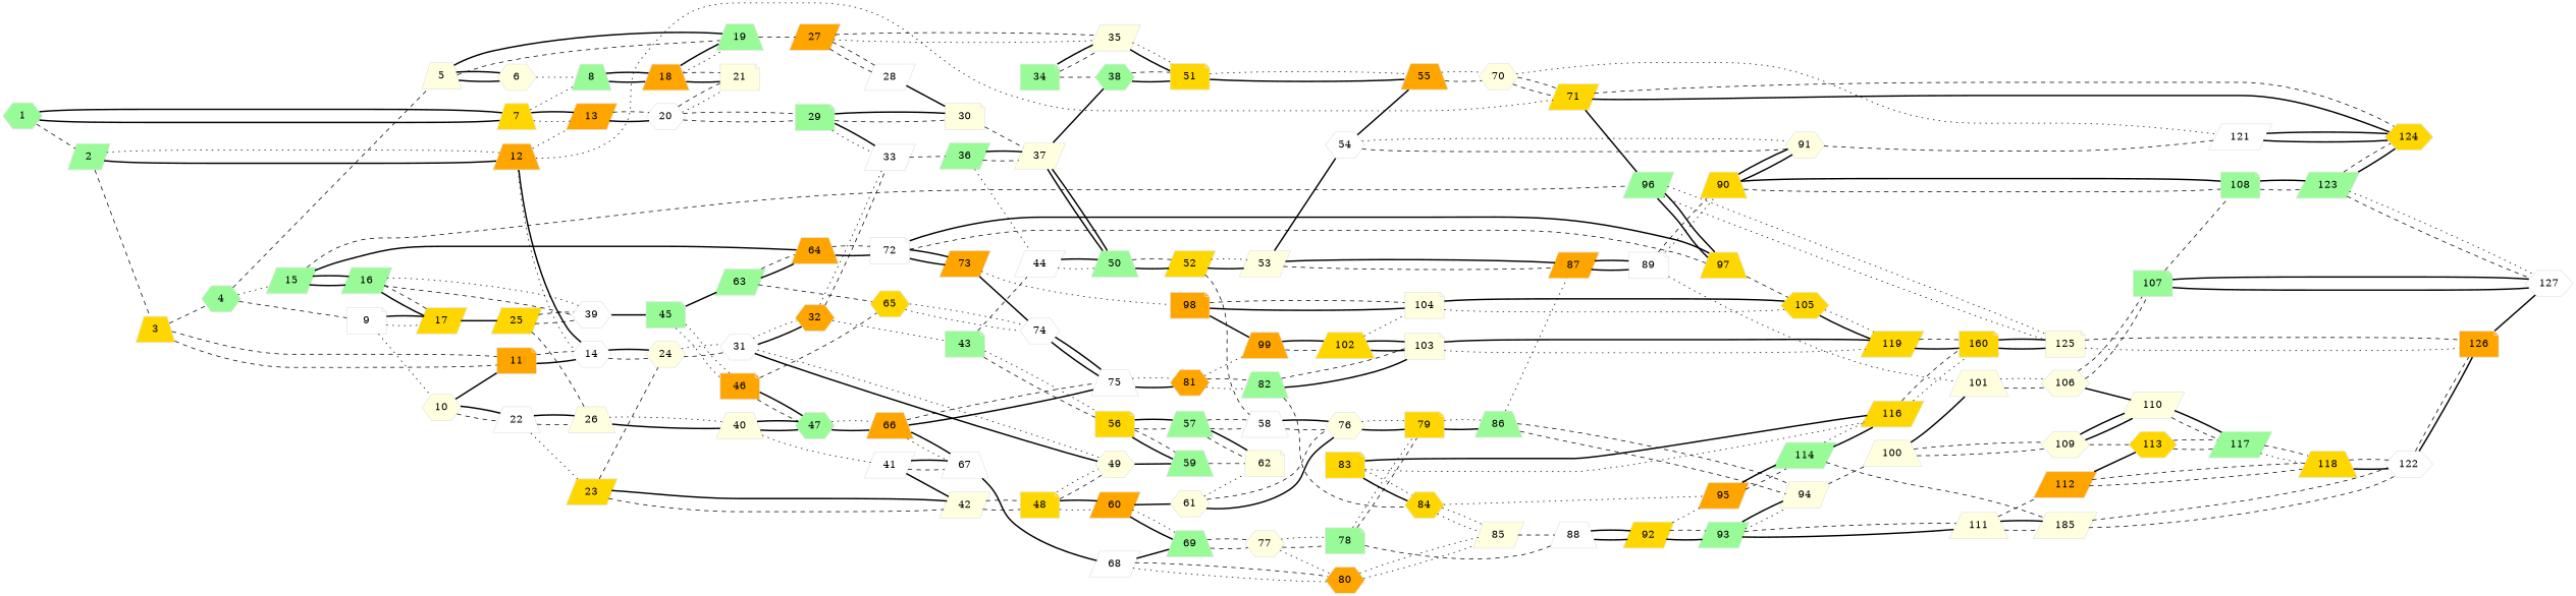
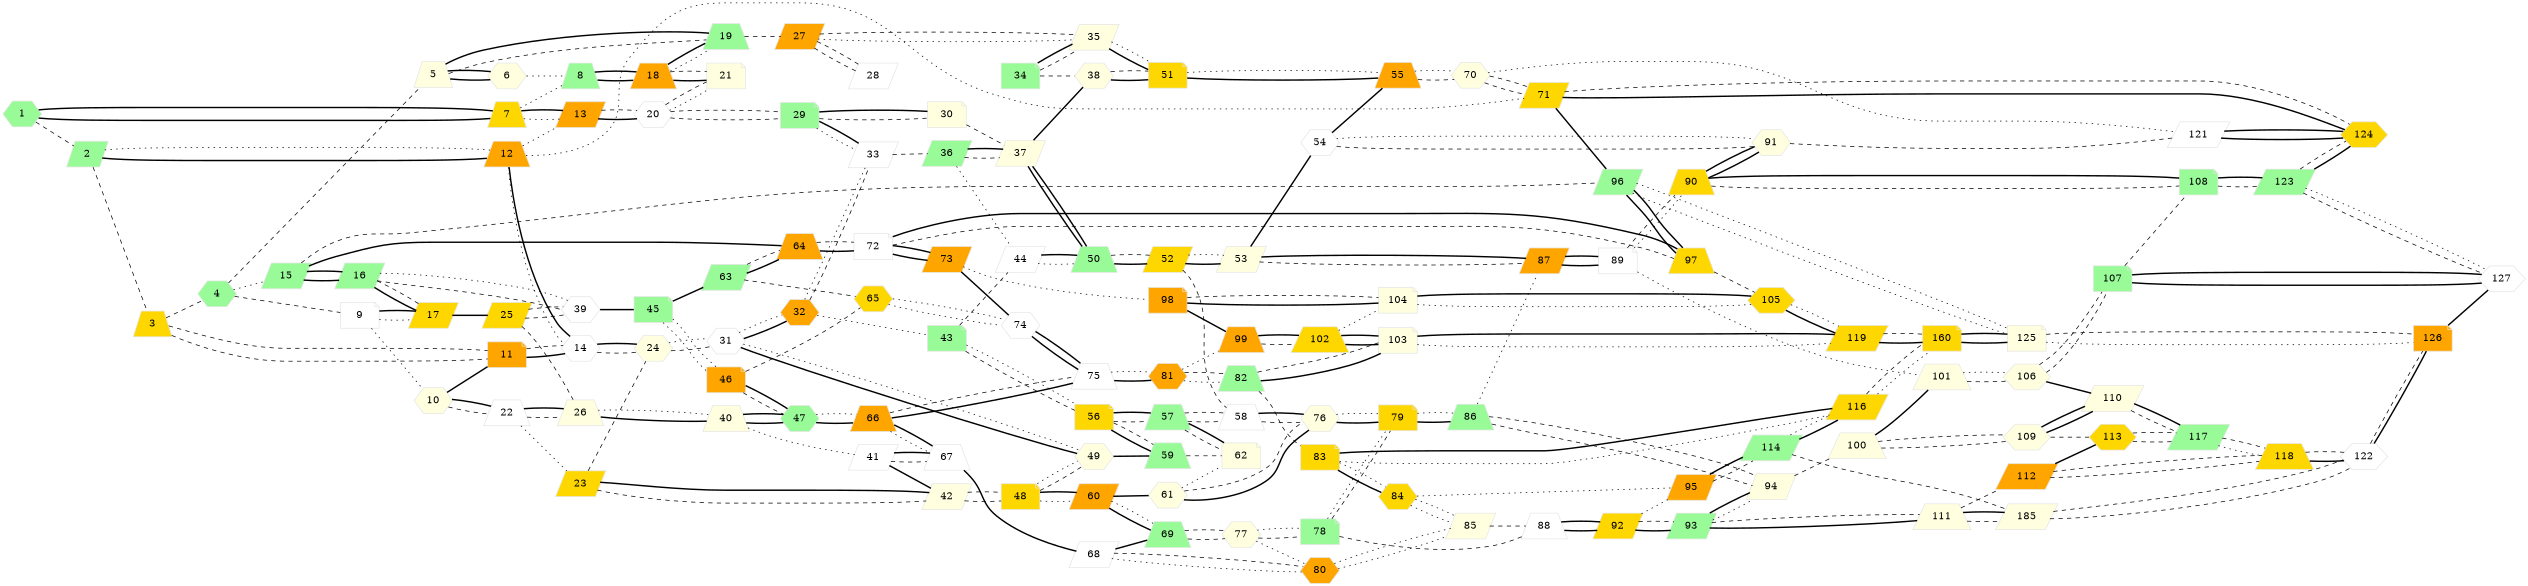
  graph {
    rankdir=LR
    node [color=gray90 fillcolor=lightyellow shape=parallelogram style=filled]
    edge [style=bold]
    1 [fillcolor=palegreen shape=hexagon]
    2 [fillcolor=palegreen]
    7 [fillcolor=gold shape=trapezium]
    3 [fillcolor=gold shape=trapezium]
    12 [fillcolor=orange shape=trapezium]
    8 [fillcolor=palegreen shape=trapezium]
    13 [fillcolor=orange]
    4 [fillcolor=palegreen shape=hexagon]
    11 [fillcolor=orange shape=note]
    71 [fillcolor=gold]
    14 [fillcolor=white shape=hexagon]
    5 [shape=trapezium]
    9 [fillcolor=white shape=note]
    15 [fillcolor=palegreen]
    6 [shape=hexagon]
    19 [fillcolor=palegreen shape=trapezium]
    10 [shape=hexagon]
    17 [fillcolor=gold]
    16 [fillcolor=palegreen]
    64 [fillcolor=orange shape=trapezium]
    96 [fillcolor=palegreen]
    27 [fillcolor=orange]
    124 [fillcolor=gold shape=hexagon]
    18 [fillcolor=orange shape=trapezium]
    20 [fillcolor=white shape=hexagon]
    21 [shape=note]
    22 [fillcolor=white shape=trapezium]
    25 [fillcolor=gold]
    23 [fillcolor=gold]
    26 [shape=trapezium]
    24 [shape=hexagon]
    29 [fillcolor=palegreen shape=note]
    31 [fillcolor=white shape=hexagon]
    39 [fillcolor=white shape=hexagon]
    72 [fillcolor=white shape=note]
    97 [fillcolor=gold shape=trapezium]
    125 [shape=note]
    45 [fillcolor=palegreen shape=note]
    28 [fillcolor=white]
    35
    30 [shape=note]
    33 [fillcolor=white]
    42
    40 [shape=trapezium]
    48 [fillcolor=gold shape=note]
    32 [fillcolor=orange shape=hexagon]
    49 [shape=hexagon]
    41 [fillcolor=white]
    47 [fillcolor=palegreen shape=hexagon]
    51 [fillcolor=gold shape=note]
    37
    36 [fillcolor=palegreen]
    34 [fillcolor=palegreen shape=note]
-   38 [fillcolor=palegreen shape=hexagon]
+   38 [shape=hexagon]
    43 [fillcolor=palegreen shape=note]
    59 [fillcolor=palegreen shape=trapezium]
    44 [fillcolor=white]
    56 [fillcolor=gold shape=note]
    55 [fillcolor=orange shape=trapezium]
    50 [fillcolor=palegreen shape=trapezium]
    52 [fillcolor=gold]
    46 [fillcolor=orange shape=note]
    63 [fillcolor=palegreen]
    67 [fillcolor=white shape=trapezium]
    66 [fillcolor=orange shape=trapezium]
    68 [fillcolor=white]
    60 [fillcolor=orange]
    57 [fillcolor=palegreen shape=trapezium]
    65 [fillcolor=gold shape=hexagon]
    74 [fillcolor=white shape=hexagon]
    75 [fillcolor=white shape=trapezium]
    61 [shape=hexagon]
    69 [fillcolor=palegreen shape=trapezium]
    62 [shape=note]
    53
    58 [fillcolor=white shape=trapezium]
    70 [shape=hexagon]
    54 [fillcolor=white shape=hexagon]
    87 [fillcolor=orange]
    76 [shape=hexagon]
    91 [shape=hexagon]
    89 [fillcolor=white shape=note]
    121 [fillcolor=white]
    79 [fillcolor=gold shape=note]
    77 [shape=hexagon]
    73 [fillcolor=orange]
    81 [fillcolor=orange shape=hexagon]
    80 [fillcolor=orange shape=hexagon]
    85
    78 [fillcolor=palegreen shape=note]
    98 [fillcolor=orange shape=note]
    105 [fillcolor=gold shape=hexagon]
    99 [fillcolor=orange shape=trapezium]
    104 [shape=note]
    82 [fillcolor=palegreen shape=trapezium]
    86 [fillcolor=palegreen shape=trapezium]
    88 [fillcolor=white shape=trapezium]
    92 [fillcolor=gold]
    94
    83 [fillcolor=gold shape=note]
    103 [shape=note]
    102 [fillcolor=gold shape=trapezium]
    84 [fillcolor=gold shape=hexagon]
    116 [fillcolor=gold]
    119 [fillcolor=gold]
    95 [fillcolor=orange]
    n107 [fillcolor=gold label=160 shape=note]
    114 [fillcolor=palegreen]
    100 [shape=trapezium]
    90 [fillcolor=gold shape=trapezium]
    101 [shape=trapezium]
    93 [fillcolor=palegreen]
    108 [fillcolor=palegreen shape=note]
    106 [shape=hexagon]
    123 [fillcolor=palegreen]
    111 [shape=trapezium]
    112 [fillcolor=orange]
    n118 [label=185]
    109 [shape=hexagon]
    126 [fillcolor=orange shape=note]
    110
    113 [fillcolor=gold shape=hexagon]
    107 [fillcolor=palegreen shape=note]
    127 [fillcolor=white shape=hexagon]
    117 [fillcolor=palegreen]
    118 [fillcolor=gold shape=trapezium]
    122 [fillcolor=white shape=hexagon]
    1 -- 2 [style=dashed]
    1 -- 7
    1 -- 7
    2 -- 3 [style=dashed]
    2 -- 12
    2 -- 12 [style=dotted]
    7 -- 8 [style=dotted]
    7 -- 13 [style=dotted]
    7 -- 13
    3 -- 4 [style=dashed]
    3 -- 11 [style=dashed]
    3 -- 11 [style=dashed]
    12 -- 13 [style=dotted]
    12 -- 71 [style=dotted]
    12 -- 14 [style=dotted]
    12 -- 14
    8 -- 18
    8 -- 18
    13 -- 20
    13 -- 20 [style=dashed]
    4 -- 5 [style=dashed]
    4 -- 9 [style=dashed]
    4 -- 15 [style=dotted]
    11 -- 14
    11 -- 14 [style=dashed]
    71 -- 96
    71 -- 124
    71 -- 124 [style=dashed]
    14 -- 24 [style=dashed]
    14 -- 24
    5 -- 6
    5 -- 6
    5 -- 19 [style=dashed]
    5 -- 19
    9 -- 10 [style=dotted]
    9 -- 17 [style=dotted]
    9 -- 17
    15 -- 16
    15 -- 16
    15 -- 64
    15 -- 96 [style=dashed]
    6 -- 8 [style=dotted]
    19 -- 27 [style=dashed]
    10 -- 11
    10 -- 22 [style=dashed]
    10 -- 22
    17 -- 25
    16 -- 17
    16 -- 17 [style=dashed]
    16 -- 39 [style=dashed]
    16 -- 39 [style=dotted]
    64 -- 72
    64 -- 72 [style=dashed]
    96 -- 97
    96 -- 97
    96 -- 125 [style=dotted]
    96 -- 125 [style=dotted]
    27 -- 28 [style=dashed]
    27 -- 28 [style=dashed]
    27 -- 35 [style=dotted]
    27 -- 35 [style=dashed]
    18 -- 19 [style=dotted]
    18 -- 19
    18 -- 21
    18 -- 21 [style=dashed]
    20 -- 21 [style=dotted]
    20 -- 21 [style=dashed]
    20 -- 29 [style=dashed]
    20 -- 29 [style=dashed]
    22 -- 23 [style=dotted]
    22 -- 26 [style=dashed]
    22 -- 26
    25 -- 26 [style=dashed]
    25 -- 39 [style=dashed]
    25 -- 39 [style=dashed]
    23 -- 24 [style=dashed]
    23 -- 42 [style=dashed]
    23 -- 42
    26 -- 40
    26 -- 40 [style=dotted]
    24 -- 31 [style=dashed]
    24 -- 31 [style=dotted]
    29 -- 30 [style=dashed]
    29 -- 30
    29 -- 33 [style=dotted]
    29 -- 33
    31 -- 32
    31 -- 32 [style=dotted]
    31 -- 49
    31 -- 49 [style=dotted]
    39 -- 45
    72 -- 97 [style=dashed]
    72 -- 97
    72 -- 73
    72 -- 73
    97 -- 105 [style=dashed]
    125 -- 126 [style=dotted]
    125 -- 126 [style=dashed]
    45 -- 46 [style=dotted]
    45 -- 46 [style=dotted]
    45 -- 63
-   28 -- 30
    35 -- 51
    35 -- 51 [style=dotted]
    30 -- 37 [style=dashed]
    33 -- 36 [style=dashed]
    42 -- 48 [style=dashed]
    42 -- 48 [style=dashed]
    40 -- 41 [style=dotted]
    40 -- 47
    40 -- 47
    48 -- 49 [style=dashed]
    48 -- 49 [style=dotted]
    48 -- 60 [style=dotted]
    48 -- 60
    32 -- 33 [style=dashed]
    32 -- 33 [style=dotted]
    32 -- 43 [style=dotted]
    49 -- 59
    41 -- 42
    41 -- 67 [style=dashed]
    41 -- 67
    47 -- 66
    47 -- 66 [style=dotted]
    51 -- 55
    51 -- 55 [style=dotted]
    37 -- 38
    37 -- 50
    37 -- 50
    36 -- 37 [style=dashed]
    36 -- 37
    36 -- 44 [style=dotted]
    34 -- 35 [style=dashed]
    34 -- 35
    34 -- 38 [style=dashed]
    38 -- 51
    38 -- 51 [style=dashed]
    43 -- 44 [style=dashed]
    43 -- 56 [style=dashed]
    43 -- 56 [style=dotted]
    59 -- 62 [style=dashed]
    44 -- 50 [style=dotted]
    44 -- 50
    56 -- 59
    56 -- 59 [style=dashed]
    56 -- 57 [style=dashed]
    56 -- 57
    55 -- 70 [style=dashed]
    55 -- 70 [style=dotted]
    50 -- 52
    50 -- 52 [style=dashed]
    52 -- 53
    52 -- 53 [style=dotted]
    52 -- 58 [style=dashed]
    46 -- 47 [style=dashed]
    46 -- 47
    46 -- 65 [style=dashed]
    63 -- 64
    63 -- 64 [style=dashed]
    63 -- 65 [style=dashed]
    67 -- 68
    66 -- 67 [style=dotted]
    66 -- 67
    66 -- 75
    66 -- 75 [style=dashed]
    68 -- 69
    68 -- 80 [style=dotted]
    68 -- 80 [style=dashed]
    60 -- 61
    60 -- 69
    60 -- 69 [style=dotted]
    57 -- 62 [style=dashed]
    57 -- 62
    57 -- 58 [style=dashed]
    57 -- 58 [style=dashed]
    65 -- 74 [style=dotted]
    65 -- 74 [style=dotted]
    74 -- 75
    74 -- 75
    75 -- 81
    75 -- 81 [style=dotted]
    61 -- 62 [style=dotted]
    61 -- 76
    61 -- 76 [style=dashed]
    69 -- 77 [style=dashed]
    69 -- 77 [style=dashed]
    53 -- 54
    53 -- 87 [style=dashed]
    53 -- 87
    58 -- 76 [style=dashed]
    58 -- 76
    70 -- 71 [style=dashed]
    70 -- 71 [style=dashed]
    70 -- 121 [style=dotted]
    54 -- 55
    54 -- 91 [style=dashed]
    54 -- 91 [style=dotted]
    87 -- 89
    87 -- 89
    76 -- 79
    76 -- 79 [style=dotted]
    91 -- 121 [style=dashed]
    89 -- 90 [style=dotted]
    89 -- 90 [style=dashed]
    89 -- 101 [style=dotted]
    121 -- 124
    121 -- 124
    79 -- 86
    79 -- 86 [style=dotted]
    77 -- 80 [style=dotted]
    77 -- 78 [style=dashed]
    77 -- 78 [style=dotted]
    73 -- 74
    73 -- 98 [style=dotted]
    81 -- 99 [style=dotted]
    81 -- 82 [style=dotted]
    81 -- 82 [style=dashed]
    80 -- 85 [style=dotted]
    80 -- 85 [style=dotted]
    85 -- 88 [style=dashed]
    78 -- 79 [style=dashed]
    78 -- 79 [style=dotted]
    78 -- 88 [style=dashed]
    98 -- 99
    98 -- 104
    98 -- 104 [style=dashed]
    105 -- 119
    105 -- 119 [style=dotted]
    99 -- 102 [style=dashed]
    99 -- 102
    104 -- 105 [style=dotted]
    104 -- 105
-   82 -- 84 [style=dashed]
+   82 -- 83 [style=dashed]
    82 -- 103
    82 -- 103 [style=dashed]
    86 -- 87 [style=dotted]
    86 -- 94 [style=dashed]
    86 -- 94 [style=dashed]
    88 -- 92
    88 -- 92
    92 -- 95 [style=dotted]
    92 -- 93
    92 -- 93 [style=dashed]
    94 -- 100 [style=dashed]
    83 -- 84
    83 -- 84 [style=dotted]
    83 -- 116 [style=dotted]
    83 -- 116
    103 -- 119 [style=dotted]
    103 -- 119
    102 -- 104 [style=dotted]
    102 -- 103
    102 -- 103
    84 -- 85 [style=dotted]
    84 -- 85 [style=dotted]
    84 -- 95 [style=dotted]
    116 -- n107 [style=dotted]
    116 -- n107 [style=dashed]
    119 -- n107
    119 -- n107 [style=dashed]
    95 -- 114 [style=dashed]
    95 -- 114
    n107 -- 125
    n107 -- 125
    114 -- 116
    114 -- 116 [style=dotted]
    114 -- n118 [style=dashed]
    100 -- 101
    100 -- 109 [style=dashed]
    100 -- 109 [style=dashed]
    90 -- 91
    90 -- 91
    90 -- 108 [style=dashed]
    90 -- 108
    101 -- 106 [style=dashed]
    101 -- 106 [style=dotted]
    93 -- 94 [style=dotted]
    93 -- 94
    93 -- 111
    93 -- 111 [style=dashed]
    108 -- 123 [style=dashed]
    108 -- 123
    106 -- 110
    106 -- 107 [style=dashed]
    106 -- 107 [style=dashed]
    123 -- 124
    123 -- 124 [style=dashed]
    123 -- 127 [style=dashed]
    123 -- 127 [style=dotted]
    111 -- 112 [style=dashed]
    111 -- n118 [style=dashed]
    111 -- n118
    112 -- 113
    112 -- 118 [style=dashed]
    112 -- 118 [style=dashed]
    n118 -- 122 [style=dashed]
    n118 -- 122 [style=dashed]
    109 -- 110
    109 -- 110
    109 -- 113 [style=dashed]
    126 -- 127
    110 -- 117 [style=dashed]
    110 -- 117
    113 -- 117 [style=dashed]
    113 -- 117 [style=dashed]
    107 -- 108 [style=dashed]
    107 -- 127
    107 -- 127
    117 -- 118 [style=dotted]
    117 -- 118 [style=dashed]
    118 -- 122
    118 -- 122 [style=dashed]
    122 -- 126
    122 -- 126 [style=dashed]
  }
